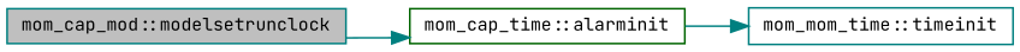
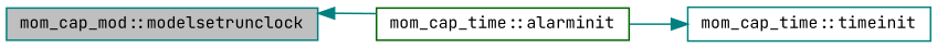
  digraph {
    fontname="JetBrains Mono"
    rankdir=LR
    node [color=teal fillcolor=white fontname="JetBrains Mono" fontsize=10 shape=record style=filled]
    edge [color=teal fontname="JetBrains Mono" fontsize=10 labelfontname=Helvetica labelfontsize=10 style=solid]
    n1 [fillcolor=grey75 fontcolor=black height=0.2 label="mom_cap_mod::modelsetrunclock" width=0.4]
    n2 [color=darkgreen height=0.2 label="mom_cap_time::alarminit" width=0.4]
-   n3 [height=0.2 label="mom_mom_time::timeinit" width=0.4]
-   n1 -> n2
+   n3 [height=0.2 label="mom_cap_time::timeinit" width=0.4]
+   n2 -> n1
    n2 -> n3
  }
